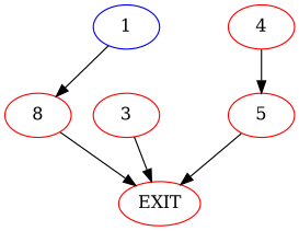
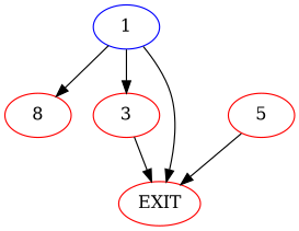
  digraph {
    node [color=red]
    1 [color=blue]
    n2 [label=8]
    3
-   4
    5
    n6 [label=EXIT]
    1 -> n2
-   n2 -> n6
+   1 -> 3
+   1 -> n6
    3 -> n6
-   4 -> 5
    5 -> n6
  }
